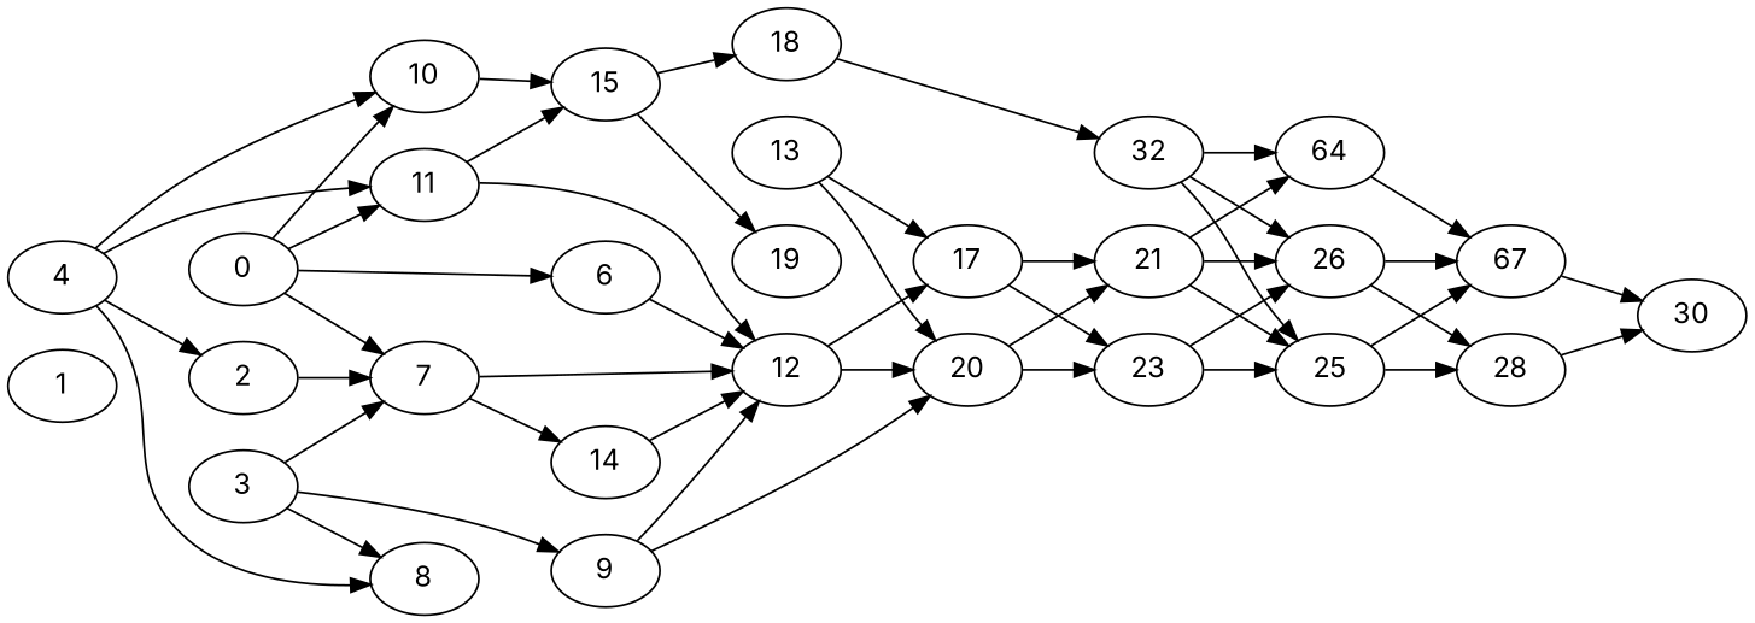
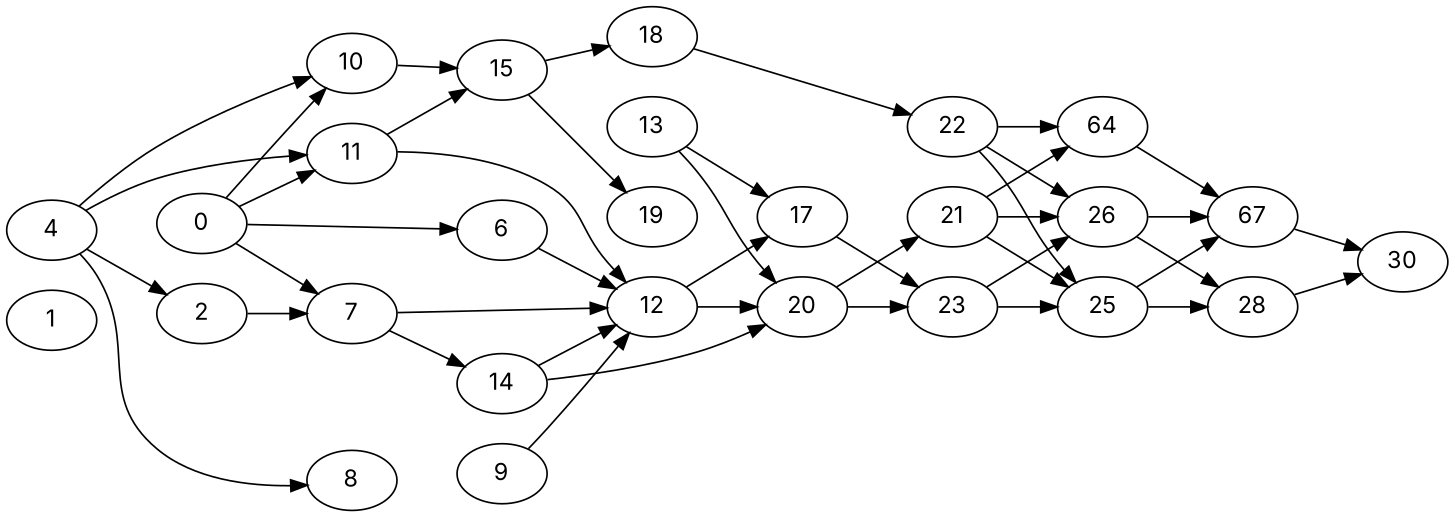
  digraph {
    fontname=Inter
    rankdir=LR
    node [alpha=0.10 fontname=Inter]
    edge [fontname=Inter]
    1 [alpha=0.19 expect_size=26734592]
    2 [expect_size=14536704]
    7 [expect_size=28502016]
    12 [alpha=0.13 expect_size=19560448]
    14 [alpha=0.06 expect_size=42962944]
    17 [alpha=0.05 expect_size=9388032]
    20 [alpha=0.01 expect_size=17638400]
-   3 [alpha=0.19 expect_size=24185856]
    8 [alpha=0.04 expect_size=6379520]
    9 [expect_size=5934080]
    4 [alpha=0.17 expect_size=47034368]
    10 [alpha=0.12 expect_size=9165824]
    11 [alpha=0.20 expect_size=21215232]
    15 [alpha=0.04 expect_size=34952192]
    13 [alpha=0.13 expect_size=44269568]
    19 [alpha=0.17 expect_size=41626624]
    18 [alpha=0.15 expect_size=31939584]
    n18 [alpha=0.05 expect_size=15443968 label=0]
    6 [alpha=0.04 expect_size=44045312]
    21 [alpha=0.14 expect_size=45251584]
    23 [alpha=0.17 expect_size=28191744]
-   22 [alpha=0.11 expect_size=44632064 label=32]
+   22 [alpha=0.11 expect_size=44632064]
    n23 [alpha=0.19 expect_size=10654720 label=64]
    25 [alpha=0.07 expect_size=24737792]
    26 [expect_size=34783232]
    n26 [alpha=0.04 expect_size=14482432 label=67]
    28 [alpha=0.18 expect_size=27375616]
    30 [alpha=0.08 expect_size=7264256]
    2 -> 7
    7 -> 12
    7 -> 14
    12 -> 17
    12 -> 20
    14 -> 12
-   9 -> 20
-   17 -> 21
+   14 -> 20
    17 -> 23
    20 -> 21
    20 -> 23
-   3 -> 7
-   3 -> 8
-   3 -> 9
    9 -> 12
    4 -> 2
    4 -> 8
    4 -> 10
    4 -> 11
    10 -> 15
    11 -> 12
    11 -> 15
    15 -> 19
    15 -> 18
    13 -> 17
    13 -> 20
    18 -> 22
    n18 -> 7
    n18 -> 10
    n18 -> 11
    n18 -> 6
    6 -> 12
    21 -> n23
    21 -> 25
    21 -> 26
    23 -> 25
    23 -> 26
    22 -> n23
    22 -> 25
    22 -> 26
    n23 -> n26
    25 -> n26
    25 -> 28
    26 -> n26
    26 -> 28
    n26 -> 30
    28 -> 30
  }
